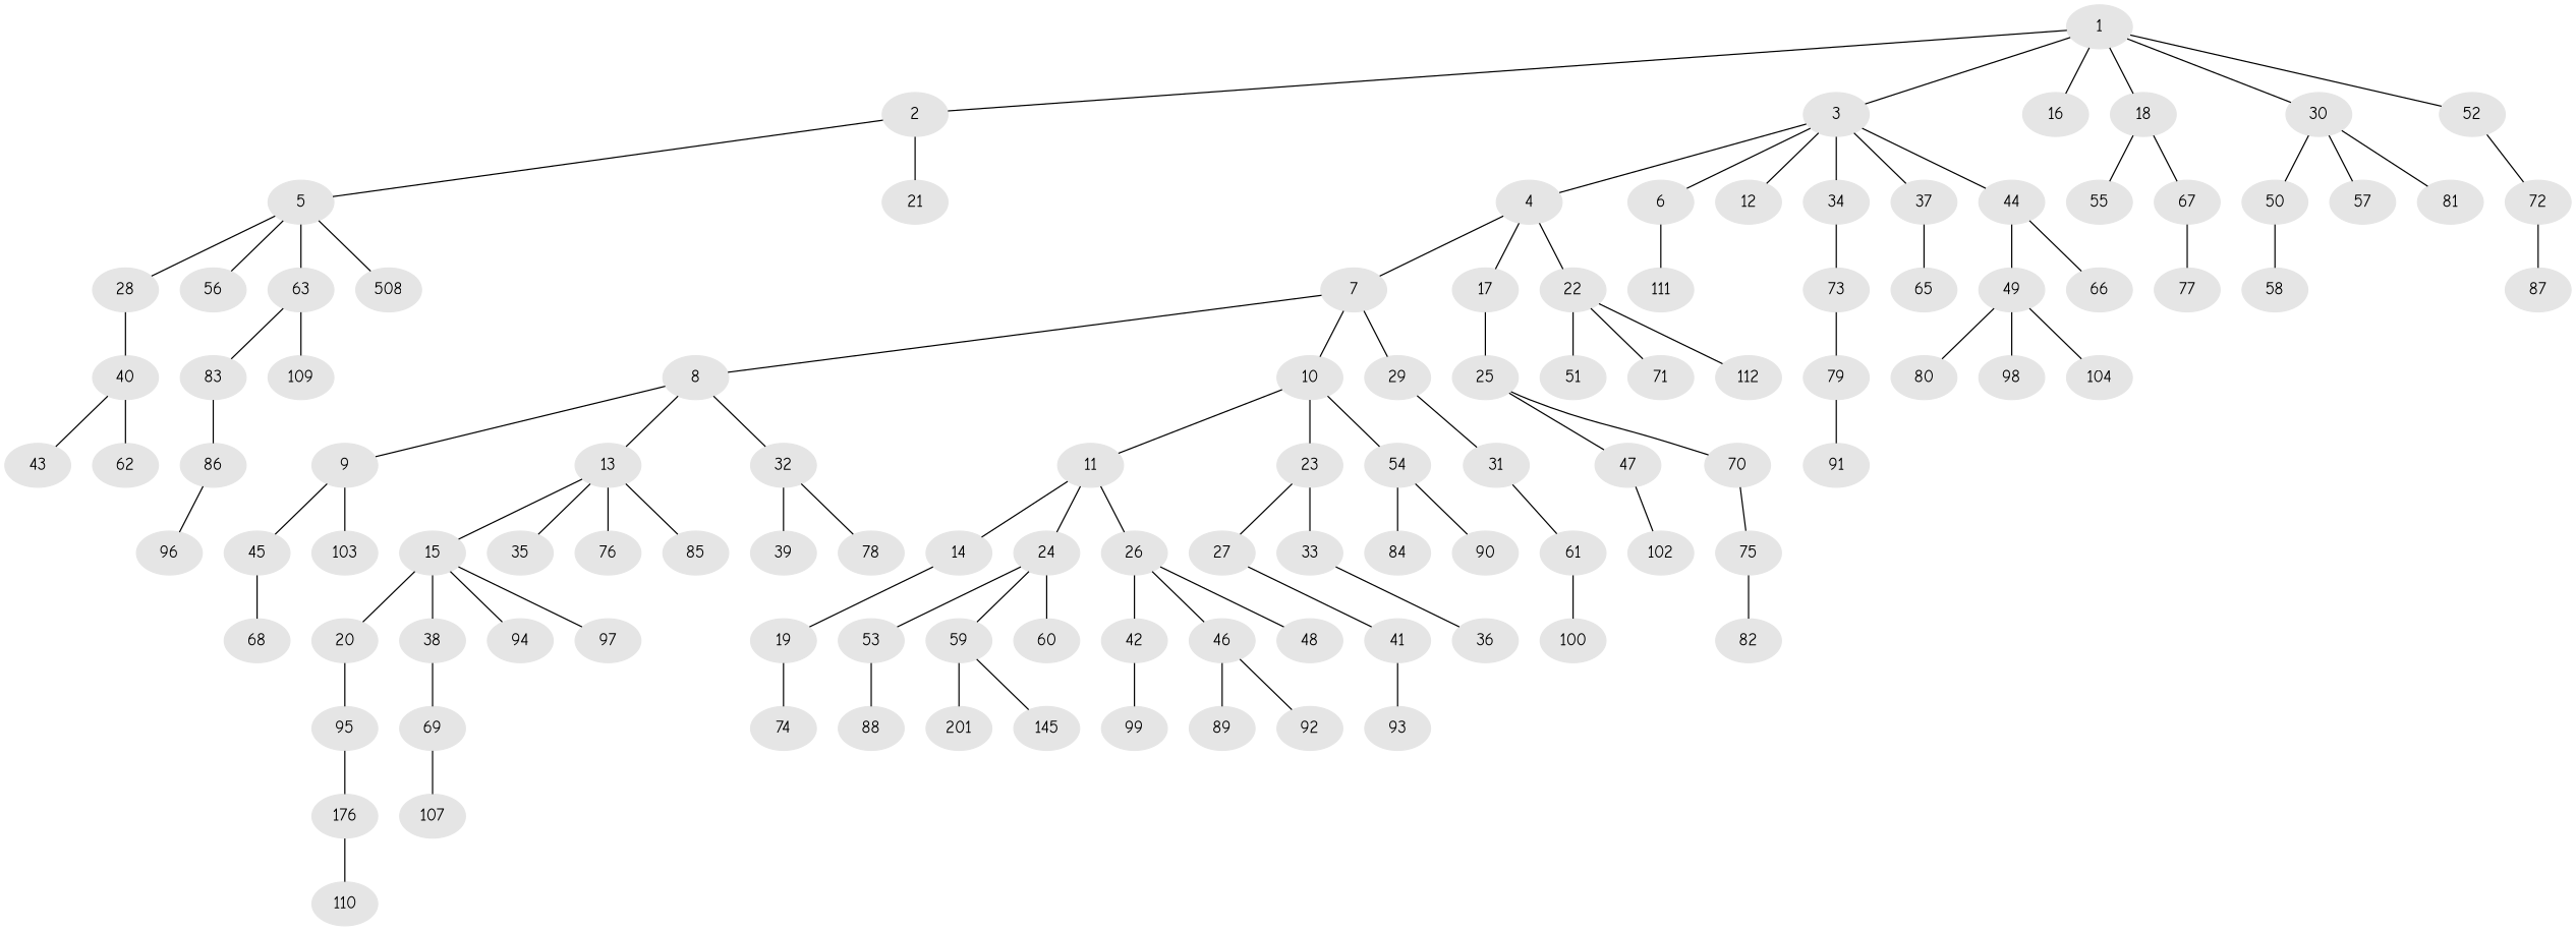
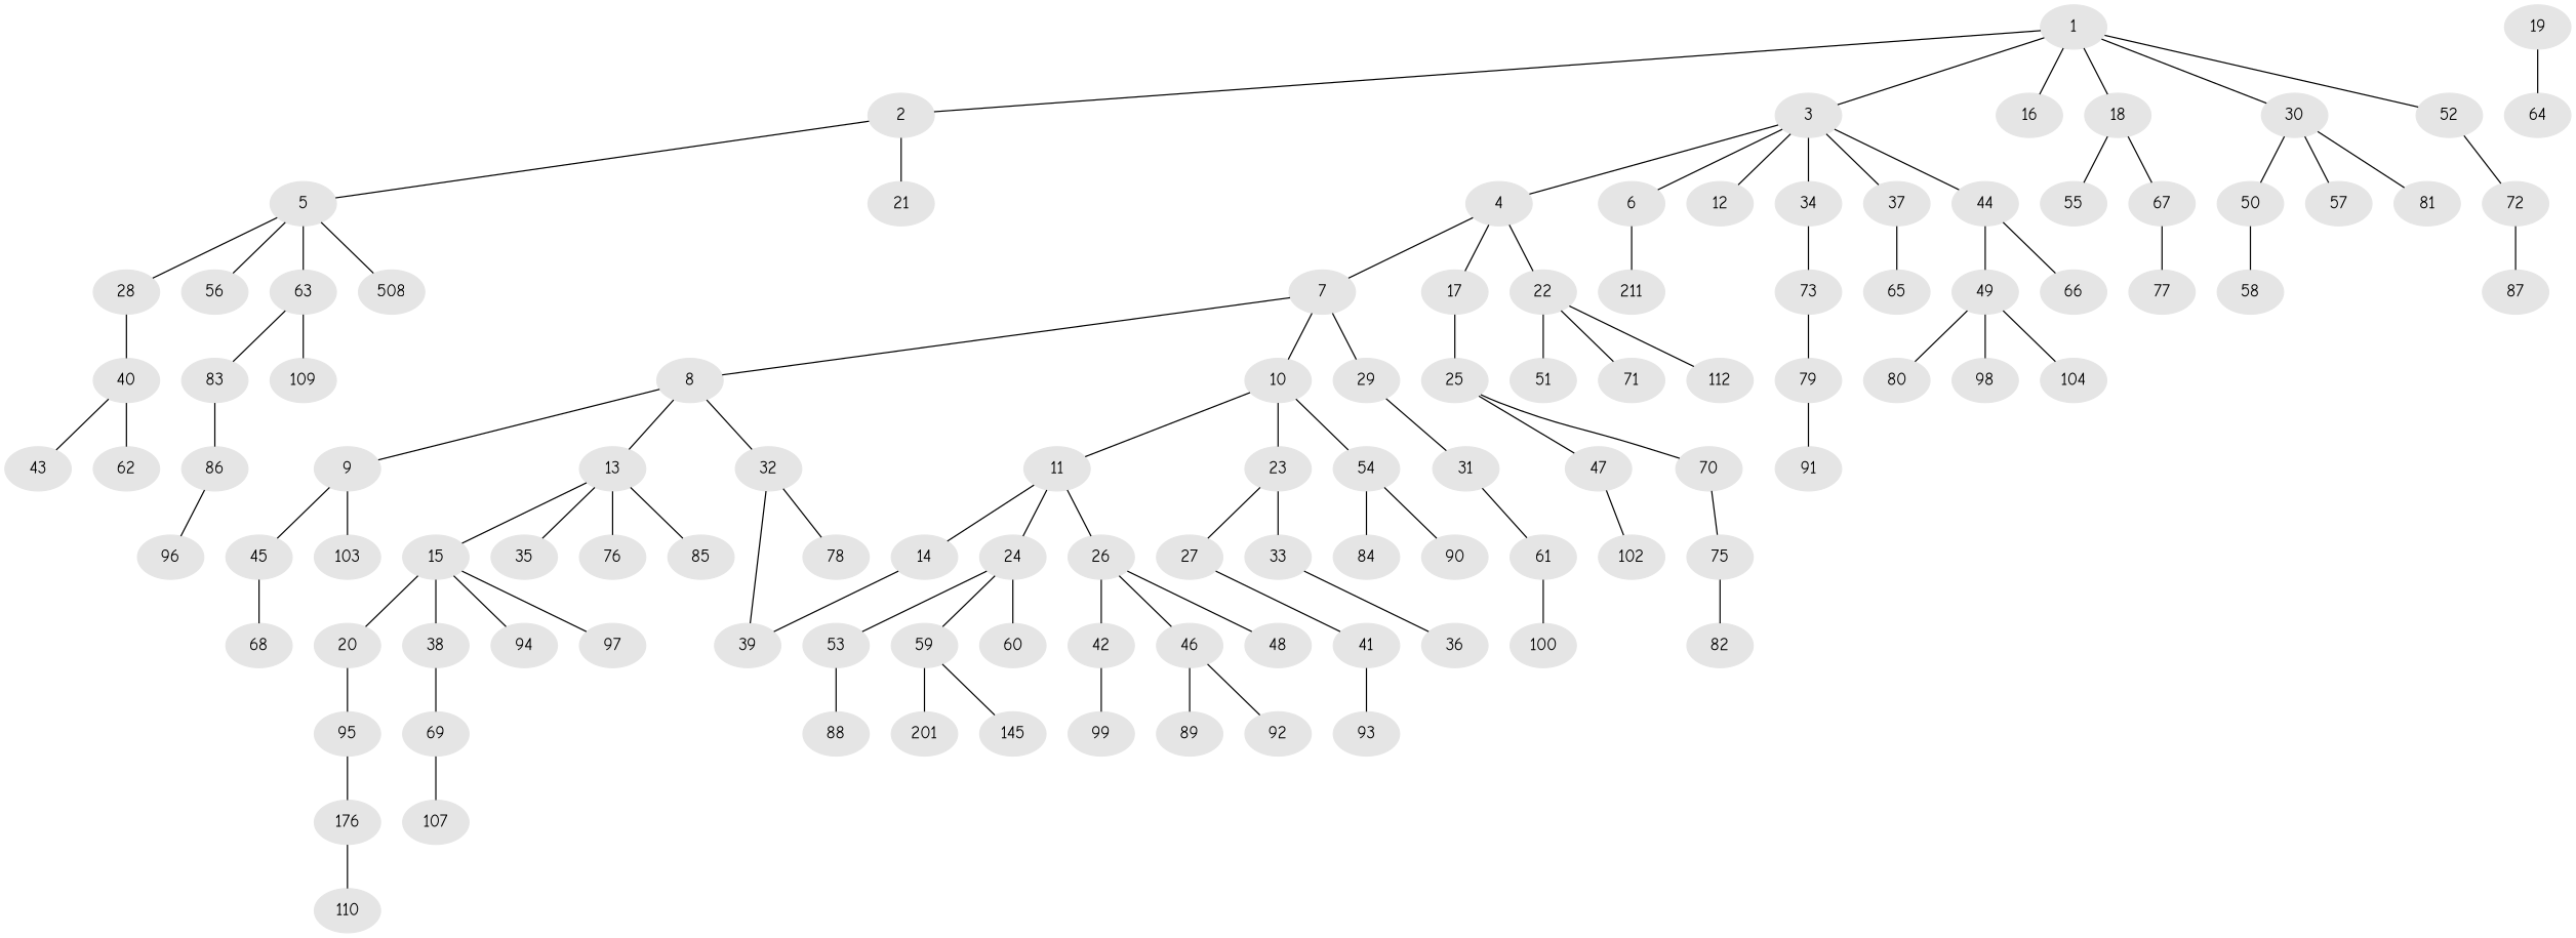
  graph {
    fontname="Comic Neue"
    node [color=gray90 fontname="Comic Neue" style=filled]
    edge [fontname="Comic Neue"]
    1
    2
    3
    16
    18
    30
    52
    5
    21
    4
    6
    12
    34
    37
    44
    55
    67
    50
    57
    81
    72
    28
    56
    63
    n25 [label=508]
    7
    17
    22
-   111
+   111 [label=211]
    73
    65
    49
    66
    8
    10
    29
    25
    51
    71
    112
    40
    83
    109
    9
    13
    32
    11
    23
    54
    31
    45
    103
    15
    35
    76
    85
    39
    78
    68
    14
    24
    26
    27
    33
    84
    90
    19
    53
    59
    60
    42
    46
    48
    20
    38
    94
    97
-   74
+   74 [label=64]
    95
    69
    47
    70
    77
    n84 [label=176]
    41
    36
    88
    n88 [label=201]
    n89 [label=145]
    102
    75
    99
    89
    92
    93
    43
    62
    61
    58
    100
    79
    107
    80
    98
    104
    87
    86
    82
    91
    96
    110
    1 -- 2
    1 -- 3
    1 -- 16
    1 -- 18
    1 -- 30
    1 -- 52
    2 -- 5
    2 -- 21
    3 -- 4
    3 -- 6
    3 -- 12
    3 -- 34
    3 -- 37
    3 -- 44
    18 -- 55
    18 -- 67
    30 -- 50
    30 -- 57
    30 -- 81
    52 -- 72
    5 -- 28
    5 -- 56
    5 -- 63
    5 -- n25
    4 -- 7
    4 -- 17
    4 -- 22
    6 -- 111
    34 -- 73
    37 -- 65
    44 -- 49
    44 -- 66
    67 -- 77
    50 -- 58
    72 -- 87
    28 -- 40
    63 -- 83
    63 -- 109
    7 -- 8
    7 -- 10
    7 -- 29
    17 -- 25
    22 -- 51
    22 -- 71
    22 -- 112
    73 -- 79
    49 -- 80
    49 -- 98
    49 -- 104
    8 -- 9
    8 -- 13
    8 -- 32
    10 -- 11
    10 -- 23
    10 -- 54
    29 -- 31
    25 -- 47
    25 -- 70
    40 -- 43
    40 -- 62
    83 -- 86
    9 -- 45
    9 -- 103
    13 -- 15
    13 -- 35
    13 -- 76
    13 -- 85
    32 -- 39
    32 -- 78
    11 -- 14
    11 -- 24
    11 -- 26
    23 -- 27
    23 -- 33
    54 -- 84
    54 -- 90
    31 -- 61
    45 -- 68
    15 -- 20
    15 -- 38
    15 -- 94
    15 -- 97
-   14 -- 19
+   14 -- 39
    24 -- 53
    24 -- 59
    24 -- 60
    26 -- 42
    26 -- 46
    26 -- 48
    27 -- 41
    33 -- 36
    19 -- 74
    53 -- 88
    59 -- n88
    59 -- n89
    42 -- 99
    46 -- 89
    46 -- 92
    20 -- 95
    38 -- 69
    95 -- n84
    69 -- 107
    47 -- 102
    70 -- 75
    n84 -- 110
    41 -- 93
    75 -- 82
    61 -- 100
    79 -- 91
    86 -- 96
  }
